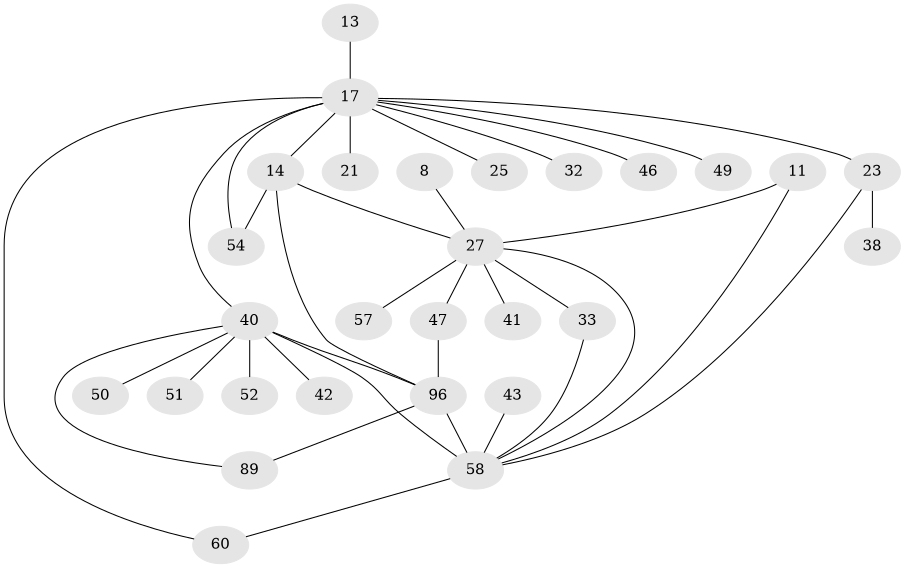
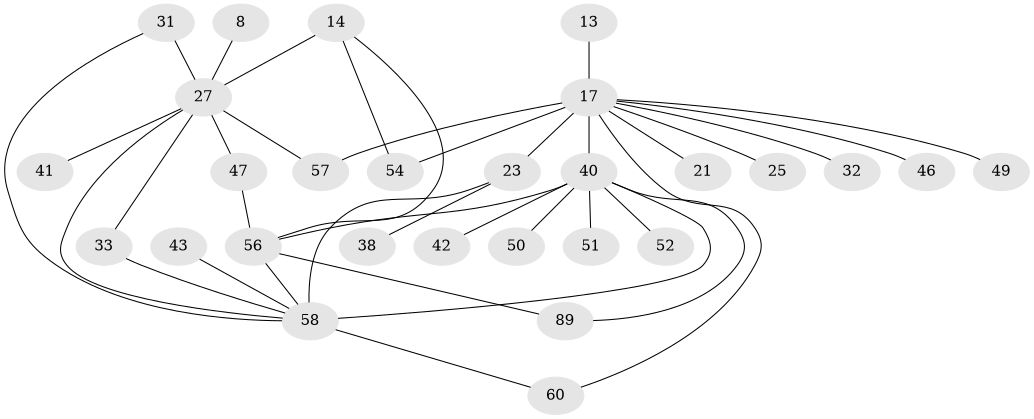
  graph {
    node [color=gray90 style=filled]
    27 [super="+25+22+6"]
    58 [super="+55+15+14"]
    33
    41
    47
    57
    8
-   11
+   11 [label=31]
    60
    17 [super="+1+2"]
    21
    23
    n13 [label=14 super="+10+3"]
    n14 [label=25]
    32 [super="+26"]
    40 [super="+16+34"]
    46
    49 [super="+5"]
    54
    13
    38
-   56 [super="+39+44" label=96]
+   56 [super="+39+44"]
    42
    50
    51
    52
    n27 [label=89]
    43
    27 -- 58
    27 -- 33
    27 -- 41
    27 -- 47
    27 -- 57
    58 -- 60
    33 -- 58
    47 -- 56
    8 -- 27
    11 -- 27 [weight=2]
    11 -- 58
    17 -- 60
    17 -- 21
    17 -- 23 [weight=3]
-   17 -- n13 [weight=2]
+   17 -- 57 [weight=2]
    17 -- n14
    17 -- 32
    17 -- 40 [weight=2]
    17 -- 46
    17 -- 49
    17 -- 54 [weight=2]
    23 -- 58 [weight=2]
    23 -- 38
    n13 -- 27 [weight=2]
    n13 -- 54
    n13 -- 56
    40 -- 58 [weight=4]
    40 -- 56
    40 -- 42 [weight=2]
    40 -- 50
    40 -- 51
    40 -- 52
    40 -- n27
    13 -- 17
    56 -- 58
    56 -- n27
    43 -- 58
  }
